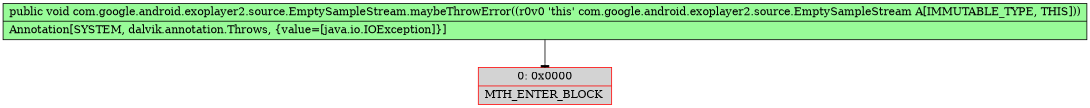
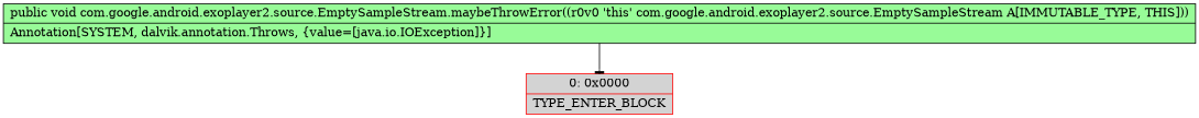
  digraph {
    node [shape=record style=filled]
-   n1 [color=red label="{0\:\ 0x0000|MTH_ENTER_BLOCK\l}" fillcolor=lightgrey]
+   n1 [color=red label="{0\:\ 0x0000|TYPE_ENTER_BLOCK\l}" fillcolor=lightgrey]
    n2 [label="{public void com.google.android.exoplayer2.source.EmptySampleStream.maybeThrowError((r0v0 'this' com.google.android.exoplayer2.source.EmptySampleStream A[IMMUTABLE_TYPE, THIS]))  | Annotation[SYSTEM, dalvik.annotation.Throws, \{value=[java.io.IOException]\}]\l}" fillcolor=palegreen]
    subgraph cluster_1 {
      label="R(0)"
    }
    n2 -> n1 [arrowhead=tee]
  }
